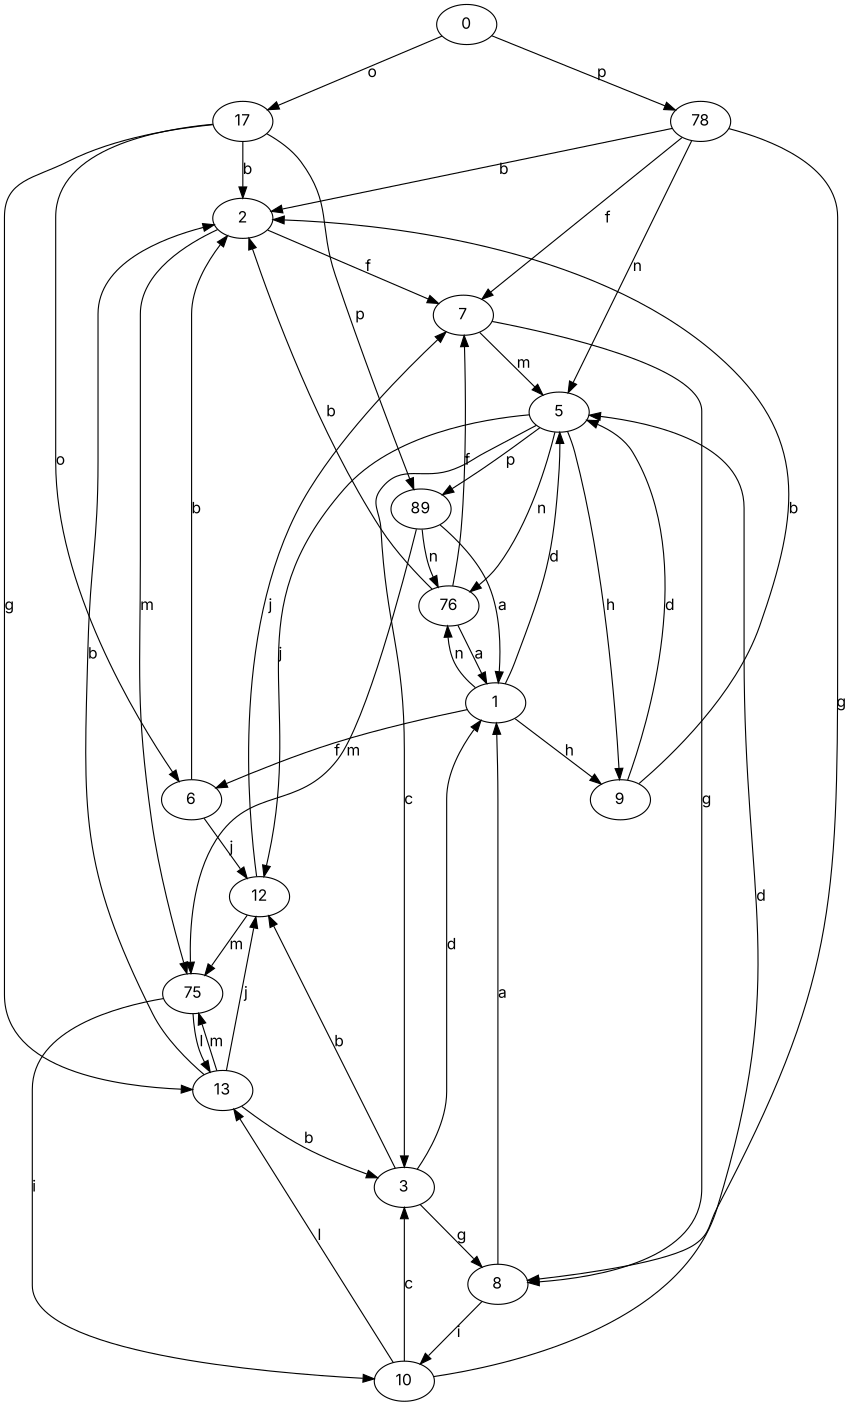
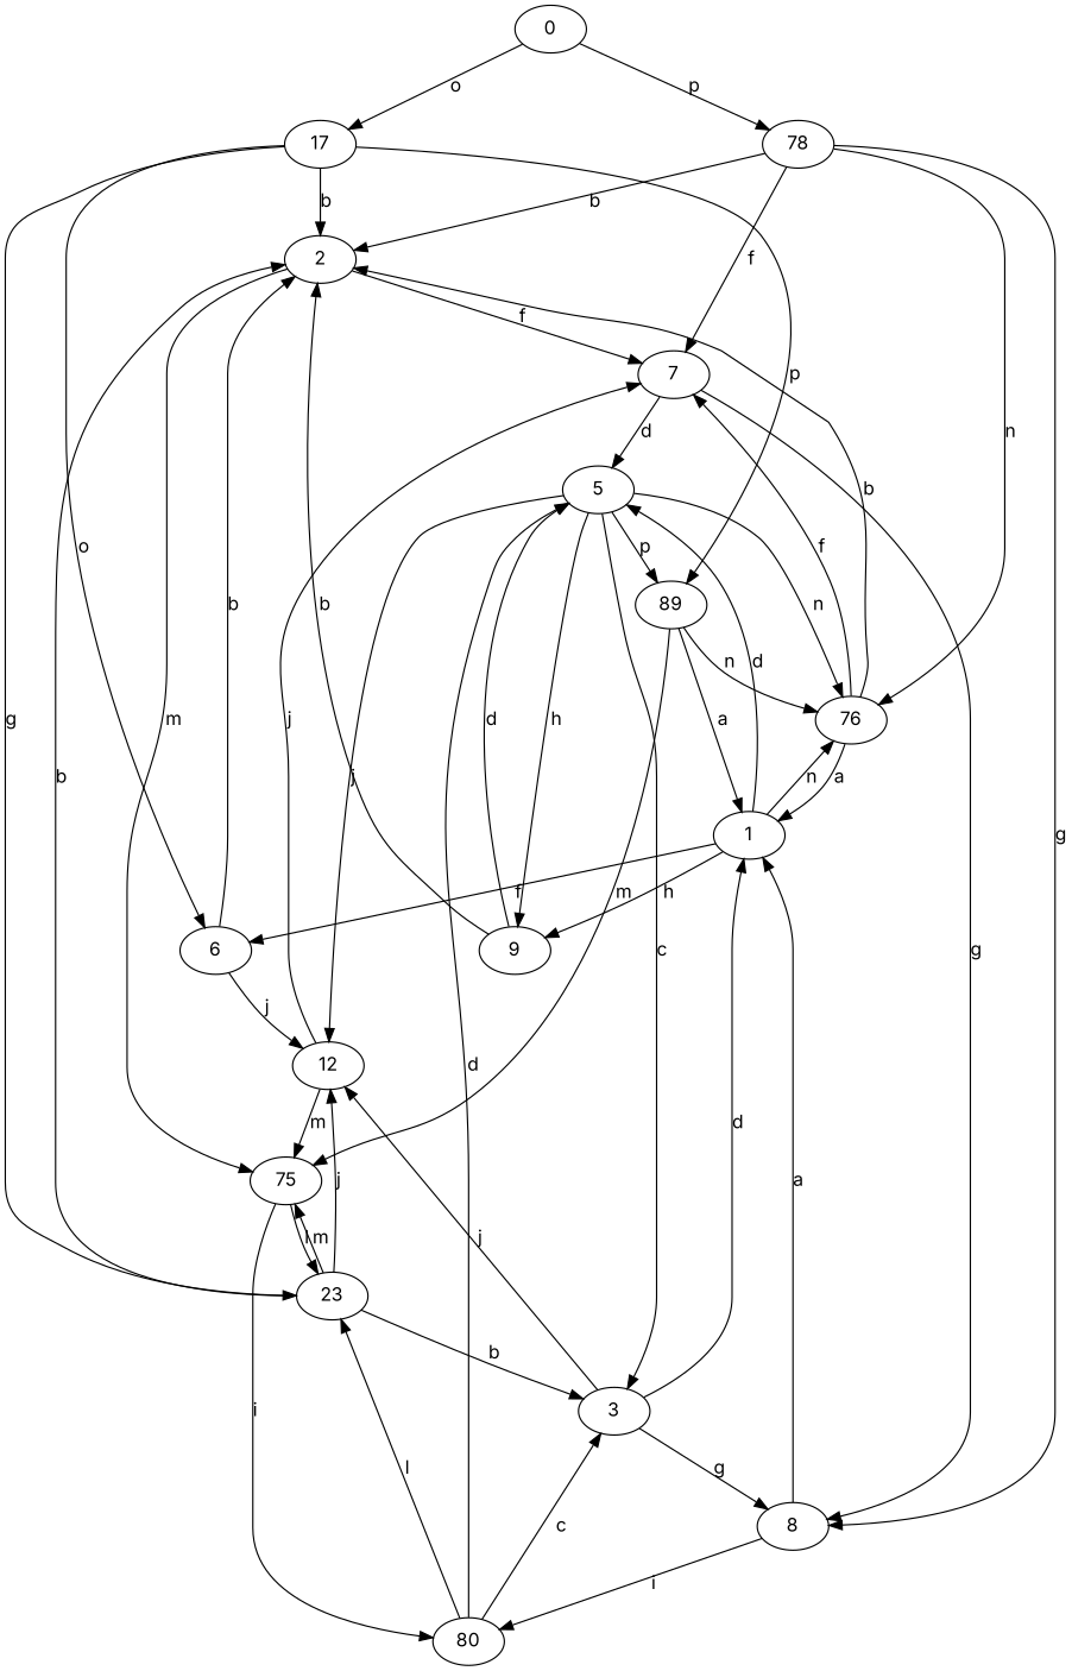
  strict digraph {
    fontname=Inter
    node [fontname=Inter]
    edge [fontname=Inter]
    0
    17
    n3 [label=78]
    9
    5
    2
    6
    n8 [label=89]
-   13
+   13 [label=23]
    n10 [label=76]
    7
    8
    1
    3
    12
    n16 [label=75]
-   10
+   10 [label=80]
    0 -> 17 [label=o]
    0 -> n3 [label=p]
    17 -> 2 [label=b]
    17 -> 6 [label=o]
    17 -> n8 [label=p]
    17 -> 13 [label=g]
    n3 -> 2 [label=b]
-   n3 -> 5 [label=n]
+   n3 -> n10 [label=n]
    n3 -> 7 [label=f]
    n3 -> 8 [label=g]
    9 -> 5 [label=d]
    9 -> 2 [label=b]
    5 -> 9 [label=h]
    5 -> n8 [label=p]
    5 -> n10 [label=n]
    5 -> 3 [label=c]
    5 -> 12 [label=j]
    2 -> 7 [label=f]
    2 -> n16 [label=m]
    6 -> 2 [label=b]
    6 -> 12 [label=j]
    n8 -> n10 [label=n]
    n8 -> 1 [label=a]
    n8 -> n16 [label=m]
    13 -> 2 [label=b]
    13 -> 3 [label=b]
    13 -> 12 [label=j]
    13 -> n16 [label=m]
    n10 -> 2 [label=b]
    n10 -> 7 [label=f]
    n10 -> 1 [label=a]
-   7 -> 5 [label=m]
+   7 -> 5 [label=d]
    7 -> 8 [label=g]
    8 -> 1 [label=a]
    8 -> 10 [label=i]
    1 -> 9 [label=h]
    1 -> 5 [label=d]
    1 -> 6 [label=f]
    1 -> n10 [label=n]
    3 -> 8 [label=g]
    3 -> 1 [label=d]
-   3 -> 12 [label=b]
+   3 -> 12 [label=j]
    12 -> 7 [label=j]
    12 -> n16 [label=m]
    n16 -> 13 [label=l]
    n16 -> 10 [label=i]
    10 -> 5 [label=d]
    10 -> 13 [label=l]
    10 -> 3 [label=c]
  }
